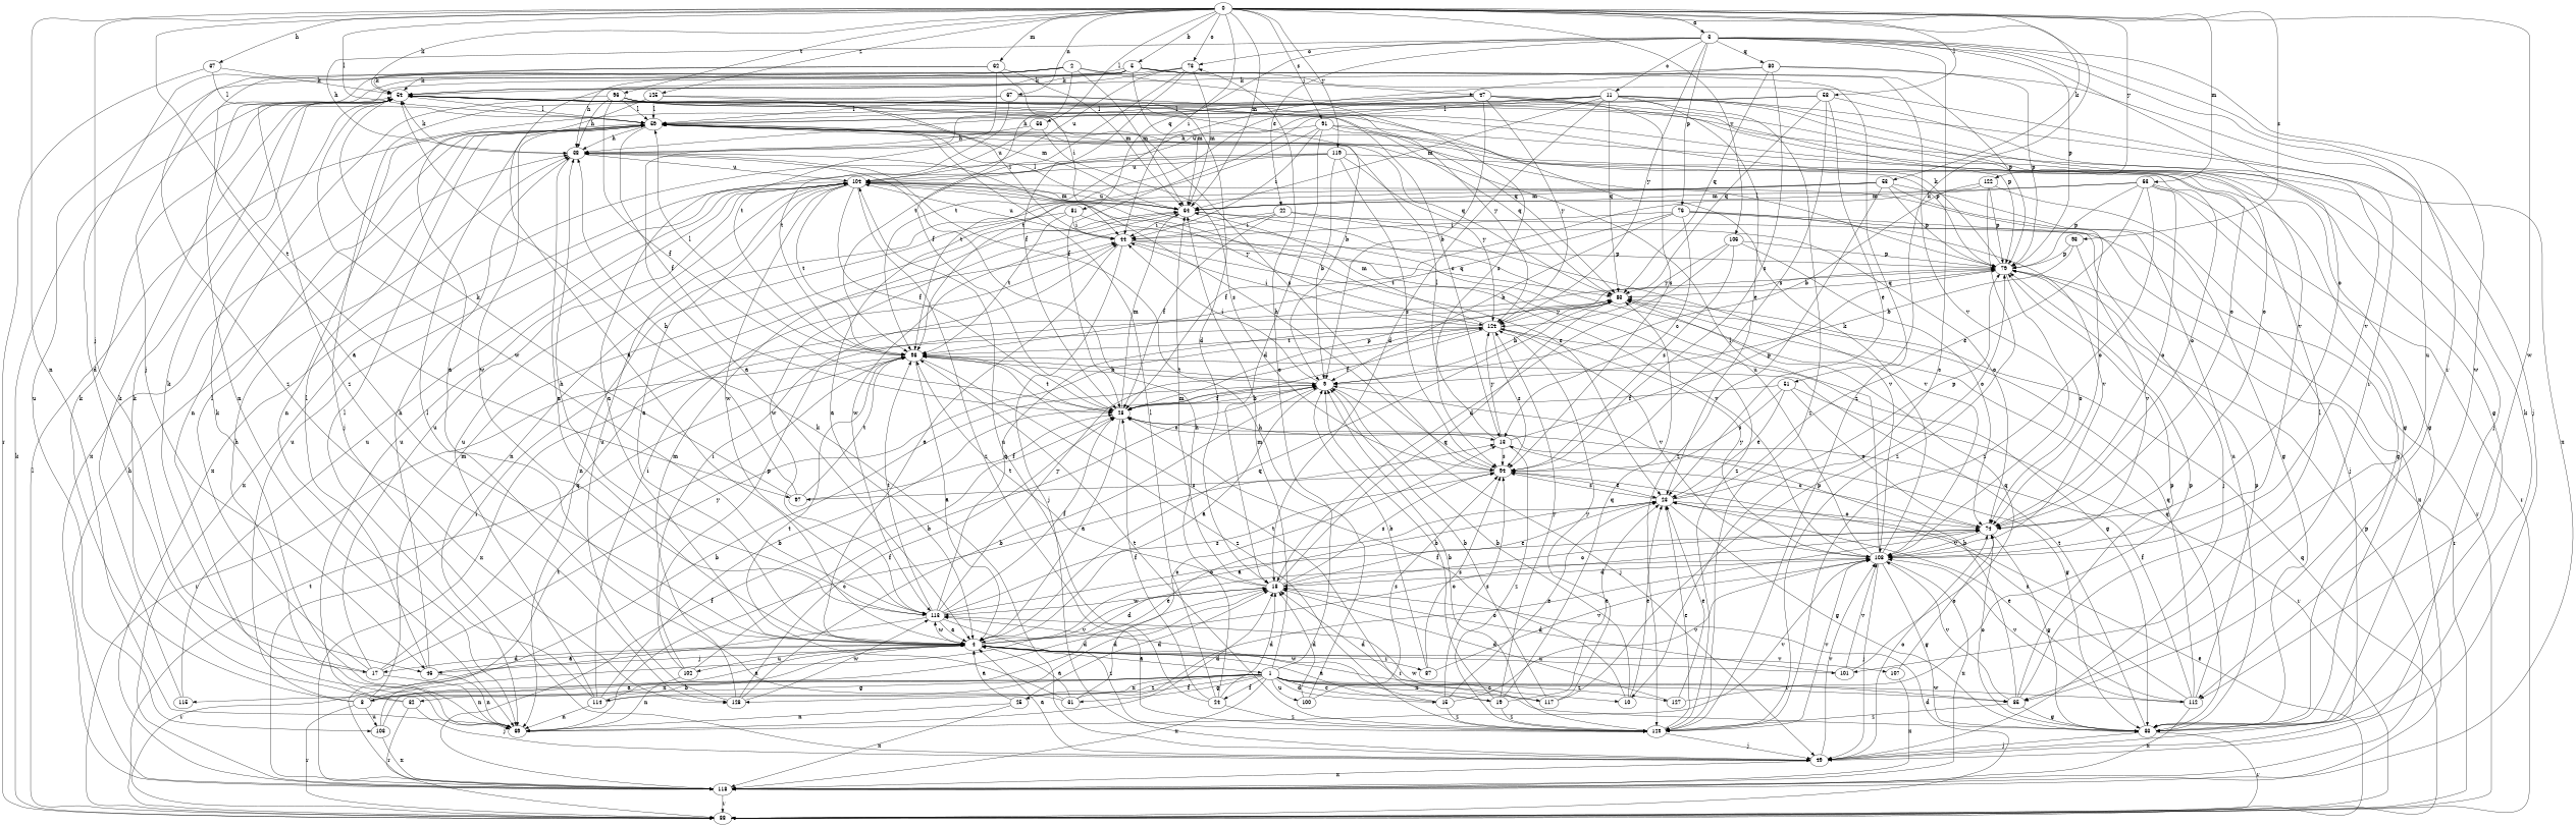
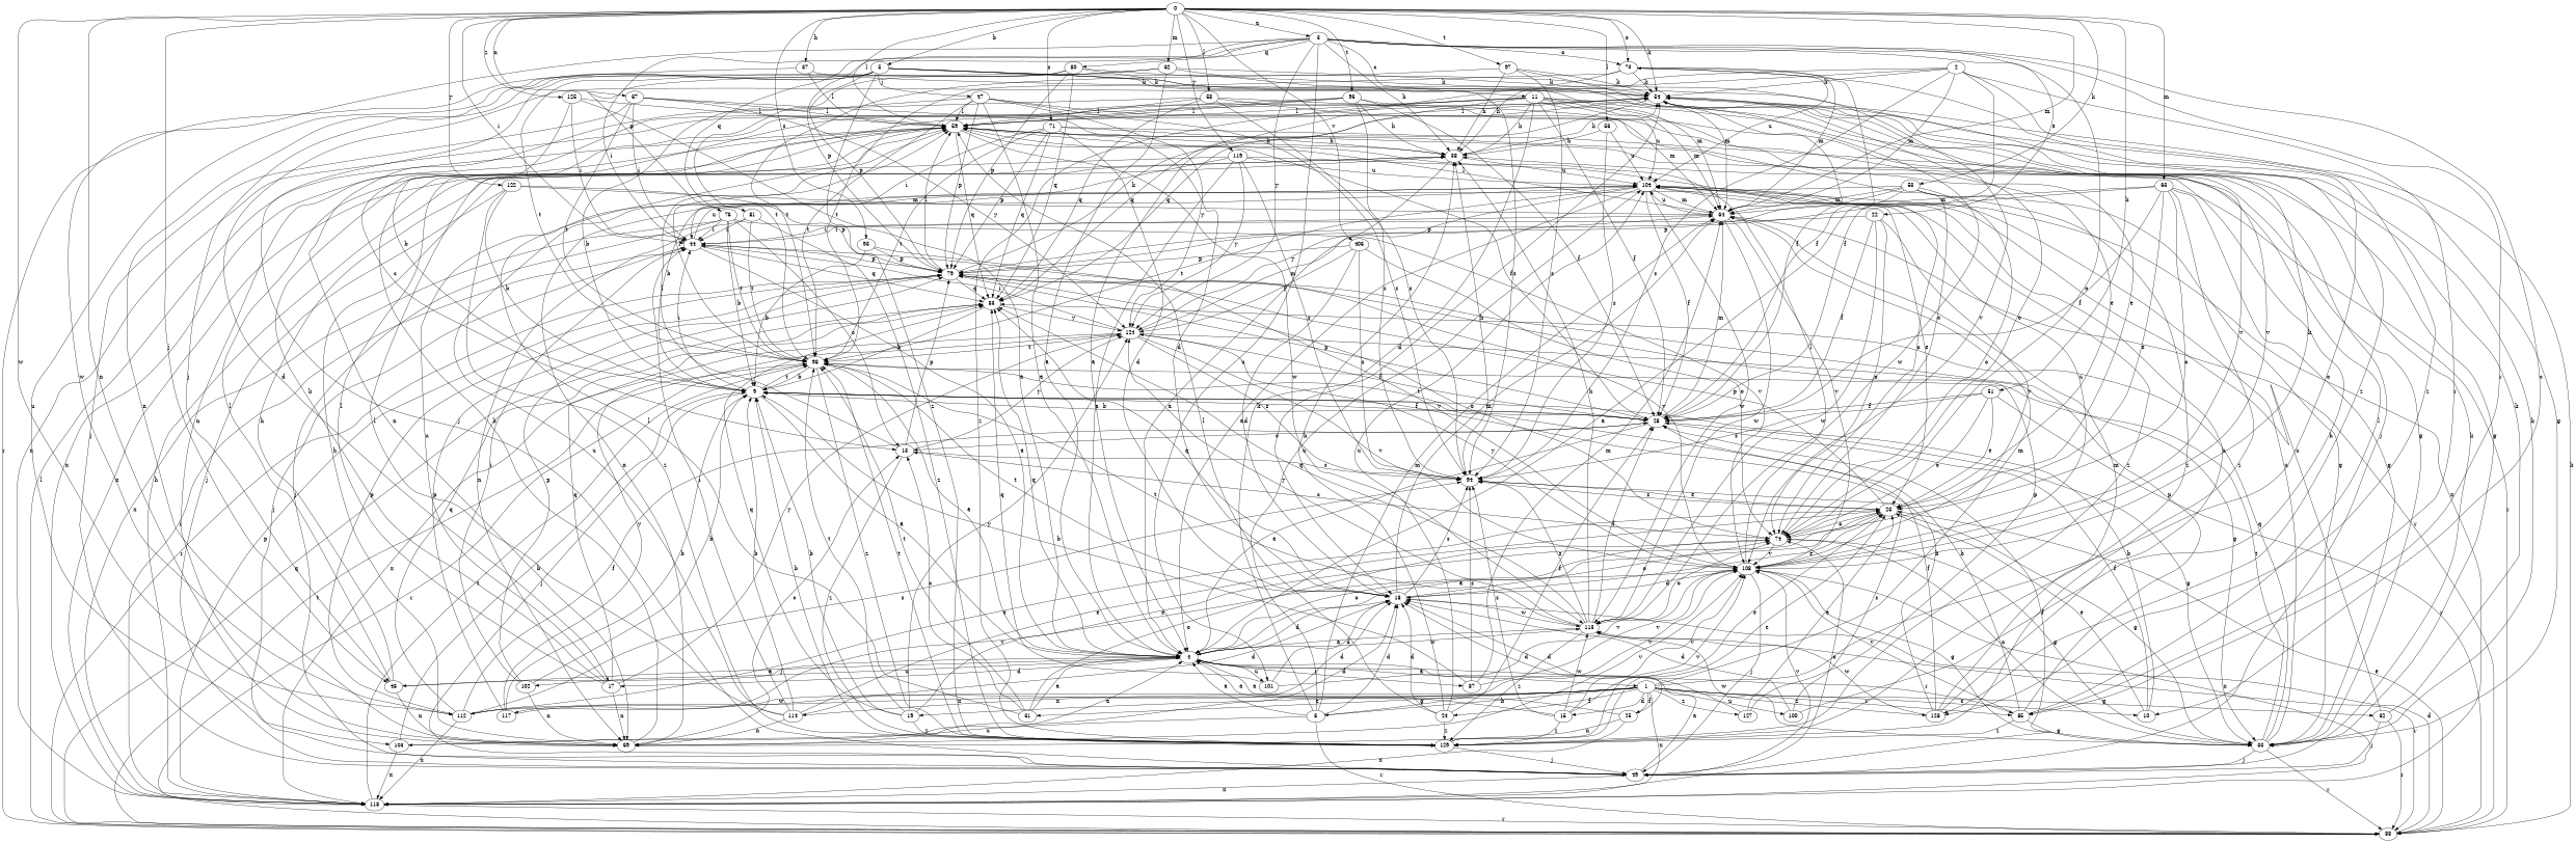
  strict digraph {
    0
    3
    5
    37
    44
    46
    51
    53
    54
    56
    58
    59
    62
    63
    64
    67
    69
    73
-   91
+   91 [label=71]
    93
    96
    97
-   106
+   106 [label=406]
    112
    119
    122
    125
    10
    85
    38
    11
    22
    74
    76
    79
    80
    81
    101
    124
    128
    47
    103
    108
    129
    88
    4
    83
    104
    49
    28
    94
    23
    33
    113
    118
    98
    18
    13
    9
    1
    8
    15
    19
    24
    25
    31
    32
    100
    114
-   115
    117
    127
    17
    87
    102
-   107
    2
    0 -> 3 [label=a]
    0 -> 5 [label=b]
    0 -> 37 [label=h]
    0 -> 44 [label=i]
    0 -> 46 [label=j]
    0 -> 51 [label=k]
    0 -> 53 [label=k]
    0 -> 54 [label=k]
    0 -> 56 [label=l]
    0 -> 58 [label=l]
    0 -> 59 [label=l]
    0 -> 62 [label=m]
    0 -> 63 [label=m]
    0 -> 64 [label=m]
    0 -> 67 [label=n]
    0 -> 69 [label=n]
    0 -> 73 [label=o]
    0 -> 91 [label=s]
    0 -> 93 [label=s]
    0 -> 96 [label=t]
    0 -> 97 [label=t]
    0 -> 106 [label=v]
    0 -> 112 [label=w]
    0 -> 119 [label=y]
    0 -> 122 [label=y]
    0 -> 125 [label=z]
    3 -> 73 [label=o]
    3 -> 112 [label=w]
    3 -> 10 [label=c]
    3 -> 85 [label=r]
    3 -> 38 [label=h]
    3 -> 11 [label=c]
    3 -> 22 [label=e]
    3 -> 74 [label=o]
    3 -> 76 [label=p]
    3 -> 79 [label=p]
    3 -> 80 [label=q]
    3 -> 81 [label=q]
    3 -> 101 [label=u]
    3 -> 124 [label=y]
    5 -> 46 [label=j]
    5 -> 54 [label=k]
    5 -> 64 [label=m]
    5 -> 69 [label=n]
    5 -> 79 [label=p]
    5 -> 128 [label=z]
    5 -> 47 [label=j]
    5 -> 103 [label=u]
    5 -> 108 [label=v]
    5 -> 129 [label=z]
    37 -> 54 [label=k]
    37 -> 59 [label=l]
    37 -> 88 [label=r]
    44 -> 79 [label=p]
    44 -> 108 [label=v]
    44 -> 4 [label=a]
    44 -> 83 [label=q]
    44 -> 104 [label=u]
    44 -> 49 [label=j]
    46 -> 59 [label=l]
    46 -> 69 [label=n]
    46 -> 38 [label=h]
    46 -> 4 [label=a]
    51 -> 74 [label=o]
    51 -> 88 [label=r]
    51 -> 28 [label=f]
    51 -> 94 [label=s]
    51 -> 23 [label=e]
    53 -> 64 [label=m]
    53 -> 69 [label=n]
    53 -> 74 [label=o]
    53 -> 79 [label=p]
    53 -> 129 [label=z]
    53 -> 4 [label=a]
    53 -> 33 [label=g]
    54 -> 59 [label=l]
    54 -> 74 [label=o]
    54 -> 83 [label=q]
    54 -> 33 [label=g]
    54 -> 113 [label=w]
    56 -> 38 [label=h]
    56 -> 104 [label=u]
    56 -> 94 [label=s]
    58 -> 59 [label=l]
    58 -> 69 [label=n]
    58 -> 108 [label=v]
    58 -> 83 [label=q]
    58 -> 94 [label=s]
    58 -> 23 [label=e]
    59 -> 38 [label=h]
    59 -> 83 [label=q]
    59 -> 28 [label=f]
    59 -> 33 [label=g]
    59 -> 113 [label=w]
    59 -> 118 [label=x]
    62 -> 44 [label=i]
    62 -> 54 [label=k]
    62 -> 64 [label=m]
    62 -> 4 [label=a]
    62 -> 98 [label=t]
    63 -> 64 [label=m]
    63 -> 74 [label=o]
    63 -> 79 [label=p]
    63 -> 129 [label=z]
    63 -> 88 [label=r]
    63 -> 28 [label=f]
    63 -> 23 [label=e]
    63 -> 33 [label=g]
    64 -> 44 [label=i]
    64 -> 59 [label=l]
    64 -> 108 [label=v]
    64 -> 88 [label=r]
    64 -> 104 [label=u]
    64 -> 113 [label=w]
+   67 -> 44 [label=i]
    67 -> 59 [label=l]
    67 -> 124 [label=y]
    67 -> 49 [label=j]
    67 -> 98 [label=t]
    67 -> 18 [label=d]
    69 -> 54 [label=k]
    69 -> 38 [label=h]
    69 -> 108 [label=v]
    69 -> 18 [label=d]
    69 -> 13 [label=c]
    73 -> 54 [label=k]
    73 -> 64 [label=m]
    73 -> 4 [label=a]
    73 -> 104 [label=u]
    73 -> 28 [label=f]
    73 -> 98 [label=t]
    91 -> 44 [label=i]
    91 -> 38 [label=h]
    91 -> 79 [label=p]
    91 -> 83 [label=q]
    91 -> 33 [label=g]
    91 -> 98 [label=t]
    91 -> 18 [label=d]
    93 -> 79 [label=p]
    93 -> 108 [label=v]
    93 -> 9 [label=b]
    96 -> 59 [label=l]
    96 -> 64 [label=m]
    96 -> 69 [label=n]
    96 -> 38 [label=h]
    96 -> 28 [label=f]
    96 -> 94 [label=s]
    96 -> 9 [label=b]
    97 -> 54 [label=k]
    97 -> 38 [label=h]
    97 -> 28 [label=f]
-   94 -> 97 [label=s]
+   97 -> 94 [label=s]
    97 -> 98 [label=t]
    106 -> 74 [label=o]
    106 -> 79 [label=p]
    106 -> 124 [label=y]
    106 -> 94 [label=s]
    106 -> 18 [label=d]
    112 -> 79 [label=p]
    112 -> 108 [label=v]
    112 -> 83 [label=q]
    112 -> 28 [label=f]
    112 -> 94 [label=s]
    112 -> 23 [label=e]
    112 -> 118 [label=x]
    119 -> 74 [label=o]
    119 -> 124 [label=y]
    119 -> 4 [label=a]
    119 -> 104 [label=u]
    119 -> 94 [label=s]
    119 -> 118 [label=x]
    119 -> 9 [label=b]
    122 -> 64 [label=m]
    122 -> 79 [label=p]
    122 -> 129 [label=z]
    122 -> 49 [label=j]
    122 -> 9 [label=b]
    125 -> 44 [label=i]
    125 -> 59 [label=l]
    125 -> 4 [label=a]
    125 -> 13 [label=c]
    10 -> 28 [label=f]
    10 -> 23 [label=e]
    10 -> 9 [label=b]
    85 -> 59 [label=l]
    85 -> 79 [label=p]
    85 -> 108 [label=v]
    85 -> 129 [label=z]
    85 -> 33 [label=g]
    85 -> 9 [label=b]
    38 -> 54 [label=k]
    38 -> 4 [label=a]
    38 -> 104 [label=u]
    11 -> 59 [label=l]
    11 -> 64 [label=m]
    11 -> 38 [label=h]
    11 -> 108 [label=v]
    11 -> 129 [label=z]
    11 -> 83 [label=q]
    11 -> 104 [label=u]
    11 -> 49 [label=j]
    11 -> 28 [label=f]
    11 -> 23 [label=e]
    11 -> 118 [label=x]
    11 -> 18 [label=d]
    22 -> 44 [label=i]
    22 -> 74 [label=o]
    22 -> 108 [label=v]
    22 -> 28 [label=f]
    22 -> 113 [label=w]
    74 -> 108 [label=v]
    74 -> 33 [label=g]
    74 -> 13 [label=c]
    76 -> 44 [label=i]
    76 -> 108 [label=v]
    76 -> 49 [label=j]
    76 -> 118 [label=x]
    76 -> 98 [label=t]
    76 -> 13 [label=c]
    76 -> 9 [label=b]
    79 -> 54 [label=k]
    79 -> 59 [label=l]
    79 -> 74 [label=o]
    79 -> 88 [label=r]
    79 -> 83 [label=q]
    80 -> 54 [label=k]
    80 -> 79 [label=p]
    80 -> 83 [label=q]
    80 -> 49 [label=j]
    80 -> 94 [label=s]
    80 -> 98 [label=t]
    81 -> 44 [label=i]
    81 -> 69 [label=n]
    81 -> 129 [label=z]
    81 -> 98 [label=t]
    101 -> 108 [label=v]
    101 -> 83 [label=q]
    101 -> 18 [label=d]
    124 -> 44 [label=i]
    124 -> 64 [label=m]
    124 -> 108 [label=v]
    124 -> 28 [label=f]
    124 -> 94 [label=s]
    124 -> 33 [label=g]
    124 -> 118 [label=x]
    124 -> 98 [label=t]
    128 -> 64 [label=m]
    128 -> 104 [label=u]
    128 -> 28 [label=f]
    128 -> 113 [label=w]
    128 -> 9 [label=b]
    47 -> 59 [label=l]
    47 -> 74 [label=o]
    47 -> 79 [label=p]
    47 -> 124 [label=y]
    47 -> 4 [label=a]
    47 -> 94 [label=s]
    47 -> 98 [label=t]
    47 -> 9 [label=b]
    103 -> 4 [label=a]
    103 -> 118 [label=x]
    103 -> 9 [label=b]
    108 -> 54 [label=k]
    108 -> 59 [label=l]
    108 -> 124 [label=y]
    108 -> 104 [label=u]
    108 -> 49 [label=j]
    108 -> 33 [label=g]
    108 -> 118 [label=x]
    108 -> 18 [label=d]
    129 -> 108 [label=v]
    129 -> 49 [label=j]
    129 -> 23 [label=e]
    129 -> 98 [label=t]
    129 -> 9 [label=b]
    88 -> 54 [label=k]
    88 -> 59 [label=l]
    88 -> 83 [label=q]
    88 -> 23 [label=e]
    88 -> 98 [label=t]
    88 -> 18 [label=d]
    4 -> 46 [label=j]
    4 -> 85 [label=r]
    4 -> 74 [label=o]
    4 -> 101 [label=u]
    4 -> 83 [label=q]
    4 -> 113 [label=w]
    4 -> 18 [label=d]
    4 -> 1 [label=a]
    4 -> 17 [label=d]
    4 -> 87 [label=r]
    4 -> 102 [label=u]
-   4 -> 107 [label=v]
    83 -> 124 [label=y]
    83 -> 9 [label=b]
    104 -> 64 [label=m]
    104 -> 124 [label=y]
    104 -> 129 [label=z]
    104 -> 4 [label=a]
    104 -> 28 [label=f]
    104 -> 23 [label=e]
    104 -> 113 [label=w]
    104 -> 118 [label=x]
    104 -> 98 [label=t]
    49 -> 54 [label=k]
    49 -> 74 [label=o]
    49 -> 108 [label=v]
    49 -> 4 [label=a]
    49 -> 118 [label=x]
    28 -> 64 [label=m]
    28 -> 79 [label=p]
    28 -> 4 [label=a]
    28 -> 33 [label=g]
    28 -> 98 [label=t]
    28 -> 13 [label=c]
    28 -> 9 [label=b]
    94 -> 38 [label=h]
    94 -> 23 [label=e]
    23 -> 74 [label=o]
    23 -> 79 [label=p]
    23 -> 4 [label=a]
    23 -> 94 [label=s]
    23 -> 33 [label=g]
    33 -> 54 [label=k]
    33 -> 74 [label=o]
    33 -> 88 [label=r]
    33 -> 83 [label=q]
    33 -> 104 [label=u]
    33 -> 49 [label=j]
    33 -> 113 [label=w]
    33 -> 98 [label=t]
    113 -> 38 [label=h]
    113 -> 74 [label=o]
    113 -> 124 [label=y]
    113 -> 129 [label=z]
    113 -> 88 [label=r]
    113 -> 4 [label=a]
    113 -> 83 [label=q]
    113 -> 28 [label=f]
    113 -> 94 [label=s]
    113 -> 98 [label=t]
    118 -> 44 [label=i]
    118 -> 38 [label=h]
    118 -> 79 [label=p]
    118 -> 88 [label=r]
    118 -> 28 [label=f]
    118 -> 98 [label=t]
    98 -> 59 [label=l]
    98 -> 129 [label=z]
    98 -> 88 [label=r]
    98 -> 4 [label=a]
    98 -> 9 [label=b]
    18 -> 64 [label=m]
    18 -> 74 [label=o]
    18 -> 83 [label=q]
    18 -> 94 [label=s]
    18 -> 23 [label=e]
    18 -> 113 [label=w]
    18 -> 98 [label=t]
    13 -> 59 [label=l]
    13 -> 79 [label=p]
    13 -> 124 [label=y]
    13 -> 129 [label=z]
    13 -> 94 [label=s]
    9 -> 44 [label=i]
    9 -> 4 [label=a]
    9 -> 49 [label=j]
    9 -> 28 [label=f]
    9 -> 98 [label=t]
    1 -> 64 [label=m]
    1 -> 73 [label=o]
    1 -> 112 [label=w]
    1 -> 10 [label=c]
    1 -> 85 [label=r]
    1 -> 128 [label=z]
    1 -> 118 [label=x]
    1 -> 8 [label=b]
    1 -> 15 [label=d]
    1 -> 19 [label=e]
    1 -> 24 [label=f]
    1 -> 25 [label=f]
    1 -> 31 [label=g]
    1 -> 32 [label=g]
    1 -> 100 [label=u]
    1 -> 114 [label=x]
-   1 -> 115 [label=x]
    1 -> 117 [label=x]
    1 -> 127 [label=z]
    8 -> 54 [label=k]
    8 -> 64 [label=m]
    8 -> 103 [label=u]
    8 -> 108 [label=v]
    8 -> 88 [label=r]
    8 -> 4 [label=a]
    8 -> 104 [label=u]
    8 -> 18 [label=d]
    15 -> 108 [label=v]
    15 -> 129 [label=z]
    15 -> 4 [label=a]
    15 -> 94 [label=s]
    15 -> 23 [label=e]
    15 -> 113 [label=w]
    19 -> 124 [label=y]
    19 -> 129 [label=z]
    19 -> 83 [label=q]
    19 -> 23 [label=e]
    19 -> 98 [label=t]
    19 -> 9 [label=b]
    24 -> 59 [label=l]
    24 -> 38 [label=h]
    24 -> 129 [label=z]
    24 -> 104 [label=u]
    24 -> 28 [label=f]
    24 -> 18 [label=d]
    25 -> 69 [label=n]
    25 -> 4 [label=a]
    25 -> 118 [label=x]
    25 -> 18 [label=d]
    31 -> 59 [label=l]
    31 -> 74 [label=o]
    31 -> 4 [label=a]
    31 -> 98 [label=t]
    31 -> 13 [label=c]
    32 -> 54 [label=k]
    32 -> 88 [label=r]
    32 -> 104 [label=u]
    32 -> 49 [label=j]
    100 -> 38 [label=h]
    100 -> 94 [label=s]
    100 -> 18 [label=d]
    114 -> 44 [label=i]
    114 -> 59 [label=l]
    114 -> 69 [label=n]
    114 -> 104 [label=u]
    114 -> 23 [label=e]
    114 -> 18 [label=d]
    114 -> 9 [label=b]
-   115 -> 54 [label=k]
-   115 -> 104 [label=u]
    117 -> 79 [label=p]
    117 -> 124 [label=y]
    117 -> 18 [label=d]
    117 -> 9 [label=b]
    127 -> 79 [label=p]
    127 -> 23 [label=e]
    127 -> 18 [label=d]
    17 -> 54 [label=k]
    17 -> 59 [label=l]
    17 -> 69 [label=n]
    17 -> 124 [label=y]
    17 -> 83 [label=q]
    17 -> 104 [label=u]
+   87 -> 64 [label=m]
    87 -> 108 [label=v]
    87 -> 94 [label=s]
    87 -> 9 [label=b]
    102 -> 44 [label=i]
    102 -> 69 [label=n]
    102 -> 79 [label=p]
    102 -> 9 [label=b]
-   107 -> 74 [label=o]
-   107 -> 118 [label=x]
    2 -> 54 [label=k]
    2 -> 64 [label=m]
    2 -> 85 [label=r]
    2 -> 38 [label=h]
    2 -> 128 [label=z]
    2 -> 28 [label=f]
    2 -> 94 [label=s]
    2 -> 17 [label=d]
  }
